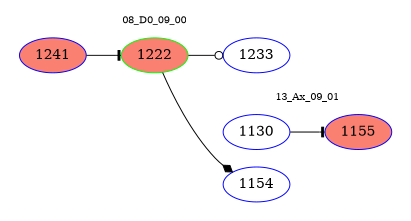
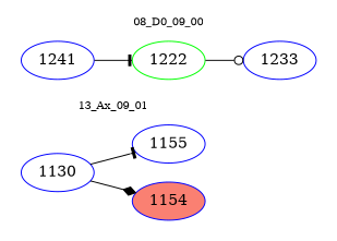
  digraph {
    rankdir=LR
    node [color=blue fillcolor=salmon style=filled]
    edge [arrowhead=tee color=black]
    n1 [fillcolor=white label=1130]
-   n2 [fillcolor=white label=1154]
-   n3 [label=1155]
-   n4 [color=green label=1222]
+   n2 [label=1154]
+   n3 [fillcolor=white label=1155]
+   n4 [color=green fillcolor=white label=1222]
    n5 [fillcolor=white label=1233]
-   n6 [label=1241]
+   n6 [fillcolor=white label=1241]
    subgraph cluster_1 {
      color=white
      fontsize=10
      label="13_Ax_09_01"
      n1
      n2
      n3
    }
    subgraph cluster_2 {
      color=white
      fontsize=10
      label="08_D0_09_00"
      n4
      n5
      n6
    }
-   n4 -> n2 [arrowhead=diamond]
+   n1 -> n2 [arrowhead=diamond]
    n1 -> n3
    n4 -> n5 [arrowhead=odot]
    n6 -> n4
  }
